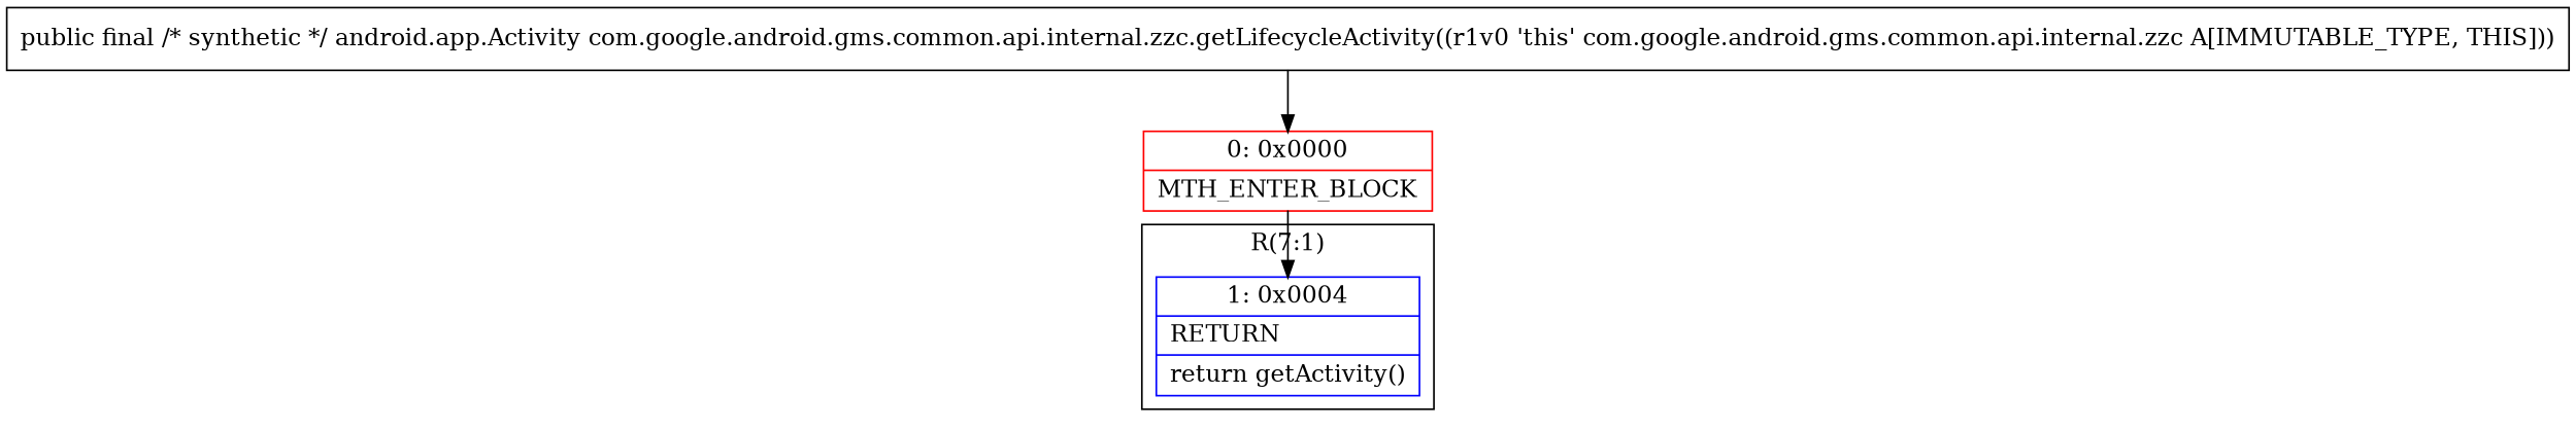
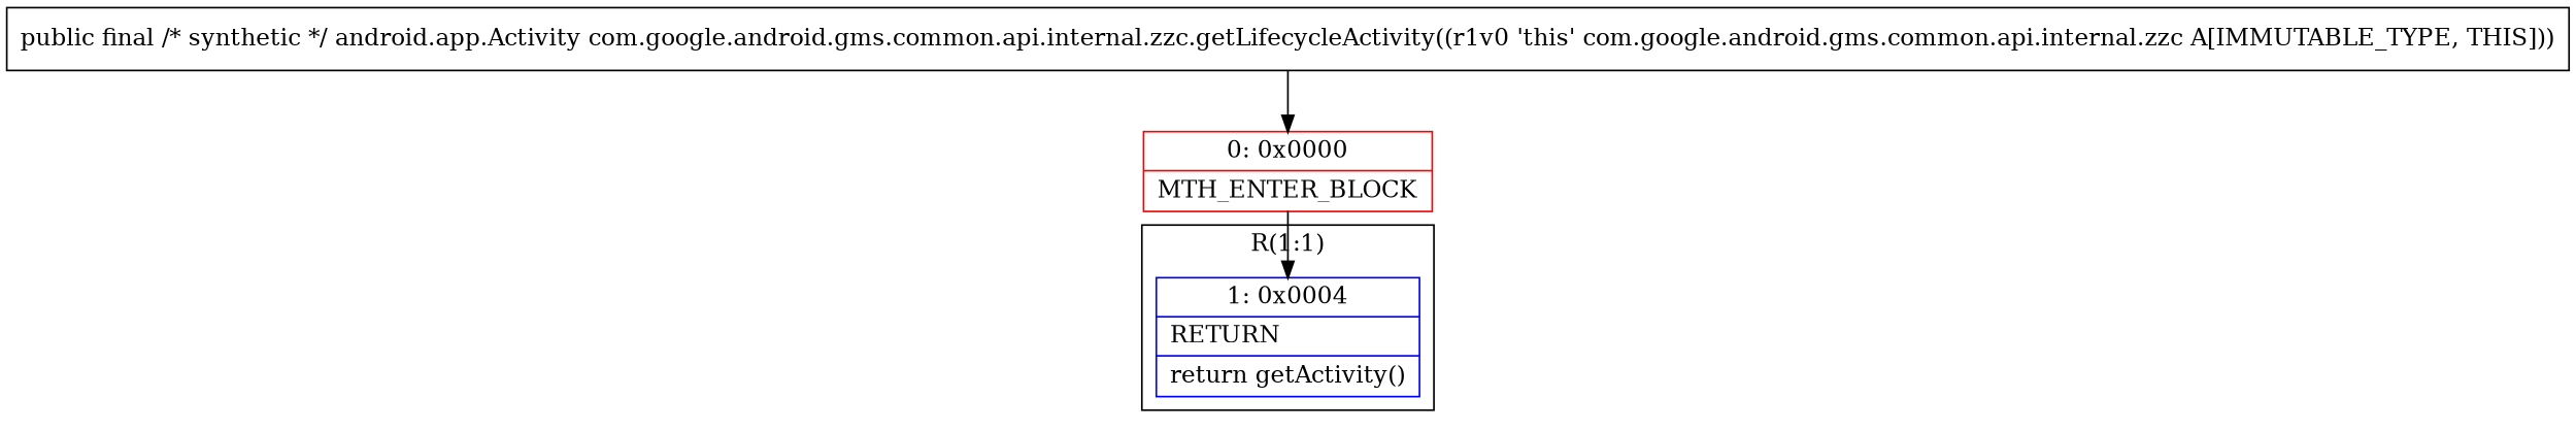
  digraph {
    node [shape=record]
    n1 [color=blue label="{1\:\ 0x0004|RETURN\l|return getActivity()\l}"]
    n2 [color=red label="{0\:\ 0x0000|MTH_ENTER_BLOCK\l}"]
    n3 [label="{public final \/* synthetic *\/ android.app.Activity com.google.android.gms.common.api.internal.zzc.getLifecycleActivity((r1v0 'this' com.google.android.gms.common.api.internal.zzc A[IMMUTABLE_TYPE, THIS])) }"]
    subgraph cluster_1 {
-     label="R(7:1)"
+     label="R(1:1)"
      n1
    }
    n2 -> n1
    n3 -> n2
  }
